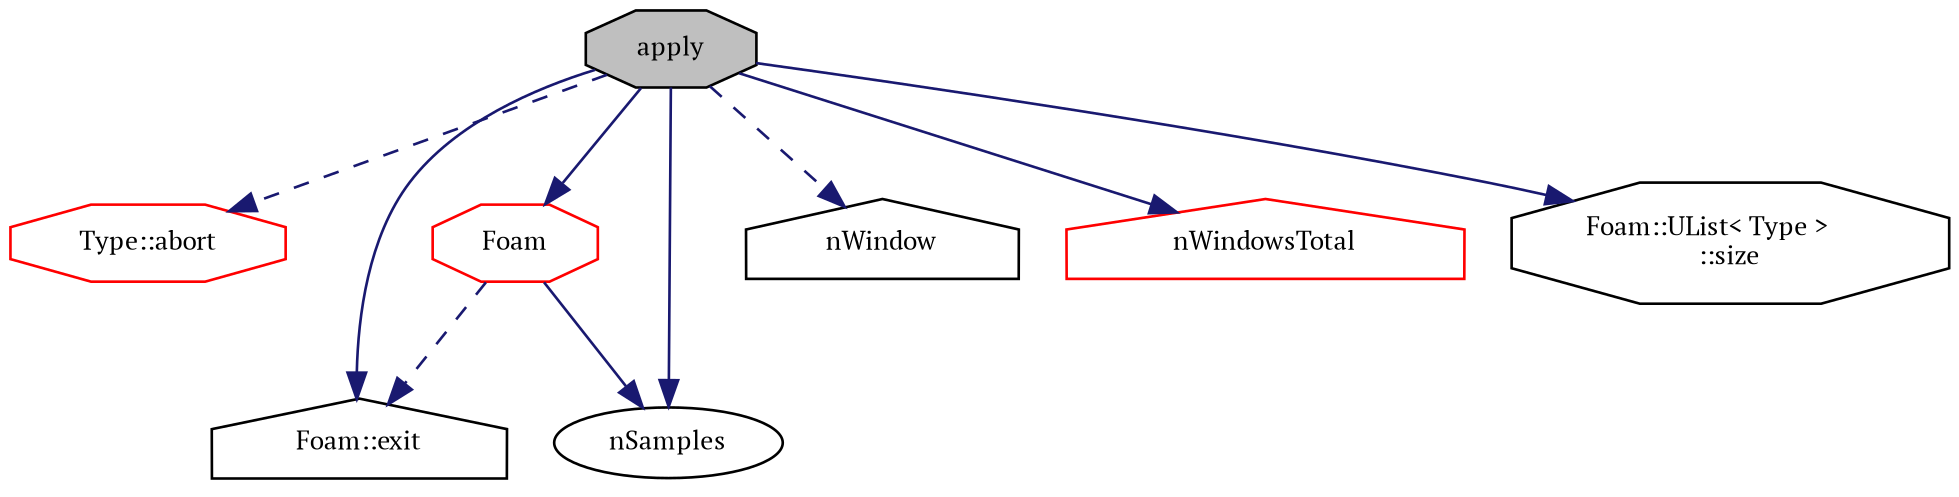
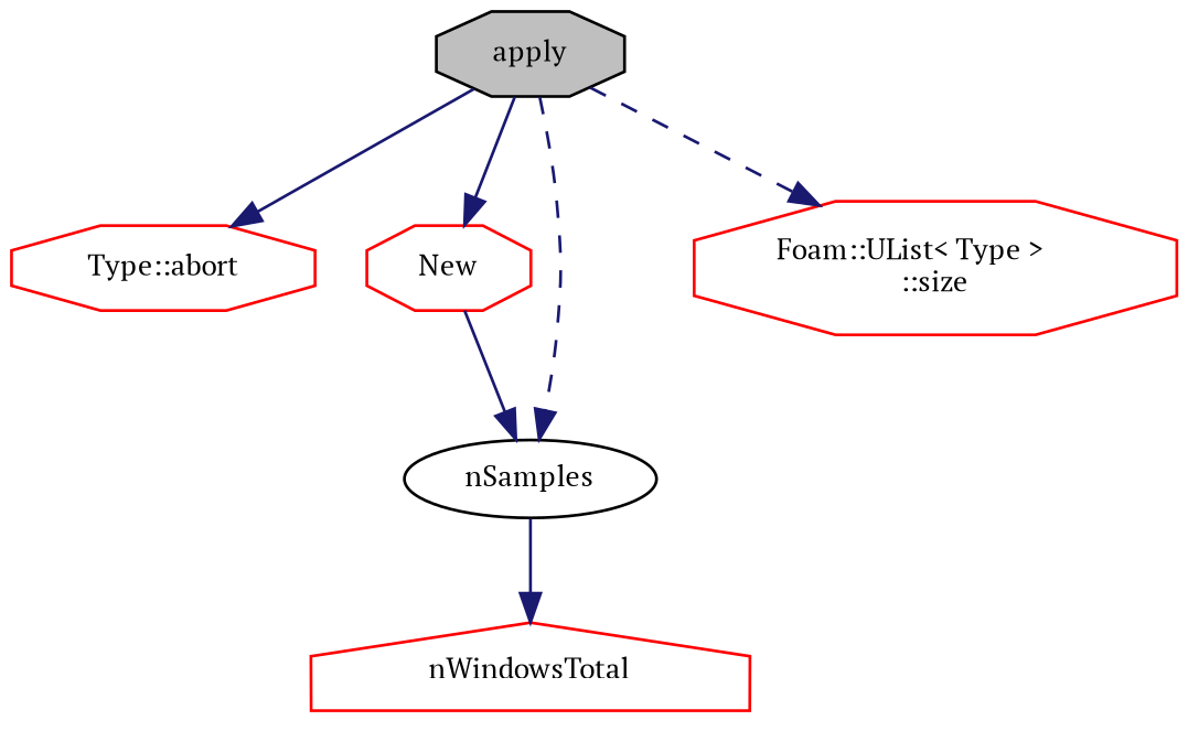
  digraph {
    fontname="PT Serif"
    rankdir=TB
    node [color=black fontname="PT Serif" fontsize=10 shape=octagon]
    edge [color=midnightblue fontname="PT Serif" fontsize=10 labelfontname=Helvetica labelfontsize=10 style=solid]
    n1 [fillcolor=grey75 fontcolor=black height=0.2 label=apply style=filled width=0.4]
    n2 [color=red height=0.2 label="Type::abort" width=0.4]
-   n3 [height=0.2 label="Foam::exit" shape=house width=0.4]
-   n4 [color=red height=0.2 label=Foam width=0.4]
+   n4 [color=red height=0.2 label=New width=0.4]
    n5 [height=0.2 label=nSamples shape=ellipse width=0.4]
-   n6 [height=0.2 label=nWindow shape=house width=0.4]
    n7 [color=red height=0.2 label=nWindowsTotal shape=house width=0.4]
-   n8 [height=0.2 label="Foam::UList\< Type \>\l::size" width=0.4]
-   n1 -> n2 [style=dashed]
-   n1 -> n3
+   n8 [color=red height=0.2 label="Foam::UList\< Type \>\l::size" width=0.4]
+   n1 -> n2
    n1 -> n4
-   n1 -> n5
-   n1 -> n6 [style=dashed]
-   n1 -> n7
-   n1 -> n8
-   n4 -> n3 [style=dashed]
+   n1 -> n5 [style=dashed]
+   n5 -> n7
+   n1 -> n8 [style=dashed]
    n4 -> n5
  }
